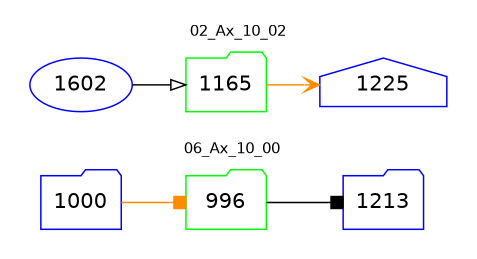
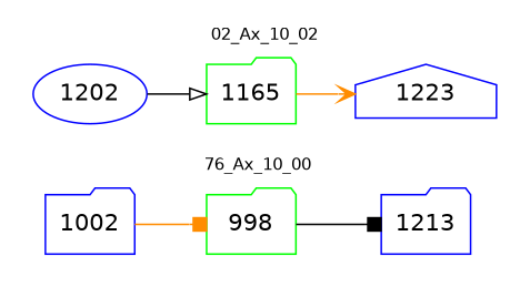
  digraph {
    fontname="DejaVu Sans"
    rankdir=LR
    node [color=blue fontname="DejaVu Sans" shape=folder]
    edge [arrowhead=box color=darkorange fontname="DejaVu Sans"]
-   n1 [label=1000]
-   n2 [color=green label=996]
+   n1 [label=1002]
+   n2 [color=green label=998]
    n3 [label=1213]
-   n4 [label=1602 shape=ellipse]
+   n4 [label=1202 shape=ellipse]
    n5 [color=green label=1165]
-   n6 [label=1225 shape=house]
+   n6 [label=1223 shape=house]
    subgraph cluster_1 {
      color=white
      fontsize=10
-     label="06_Ax_10_00"
+     label="76_Ax_10_00"
      n1
      n2
      n3
    }
    subgraph cluster_2 {
      color=white
      fontsize=10
      label="02_Ax_10_02"
      n4
      n5
      n6
    }
    n1 -> n2
    n2 -> n3 [color=black]
    n4 -> n5 [arrowhead=onormal color=black]
    n5 -> n6 [arrowhead=vee]
  }
